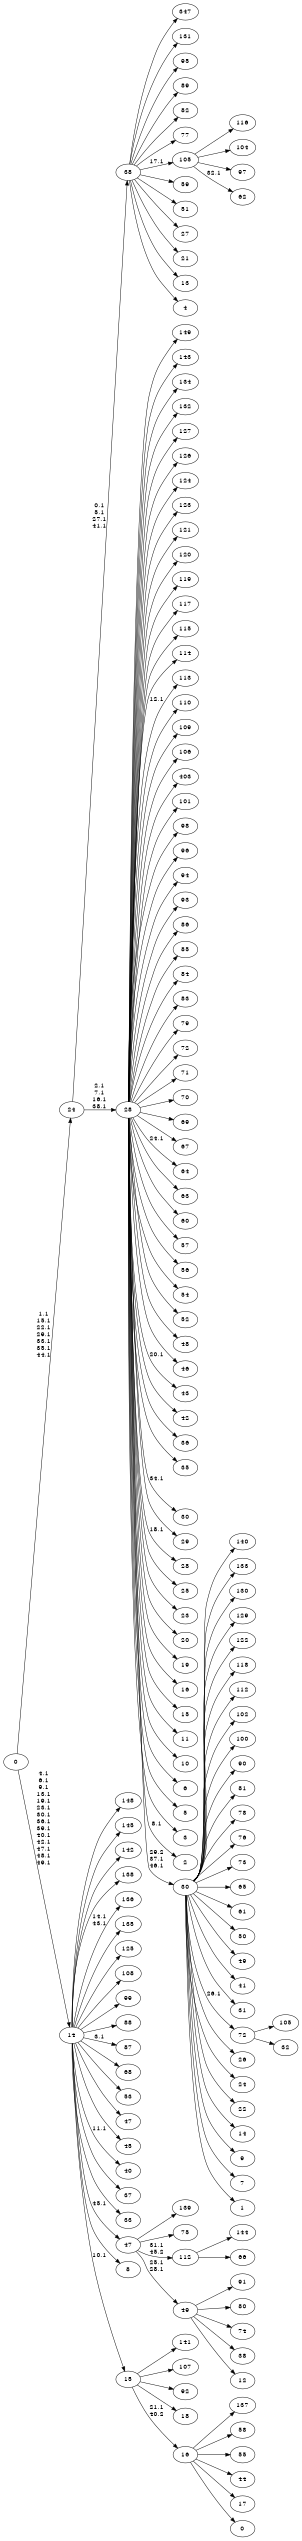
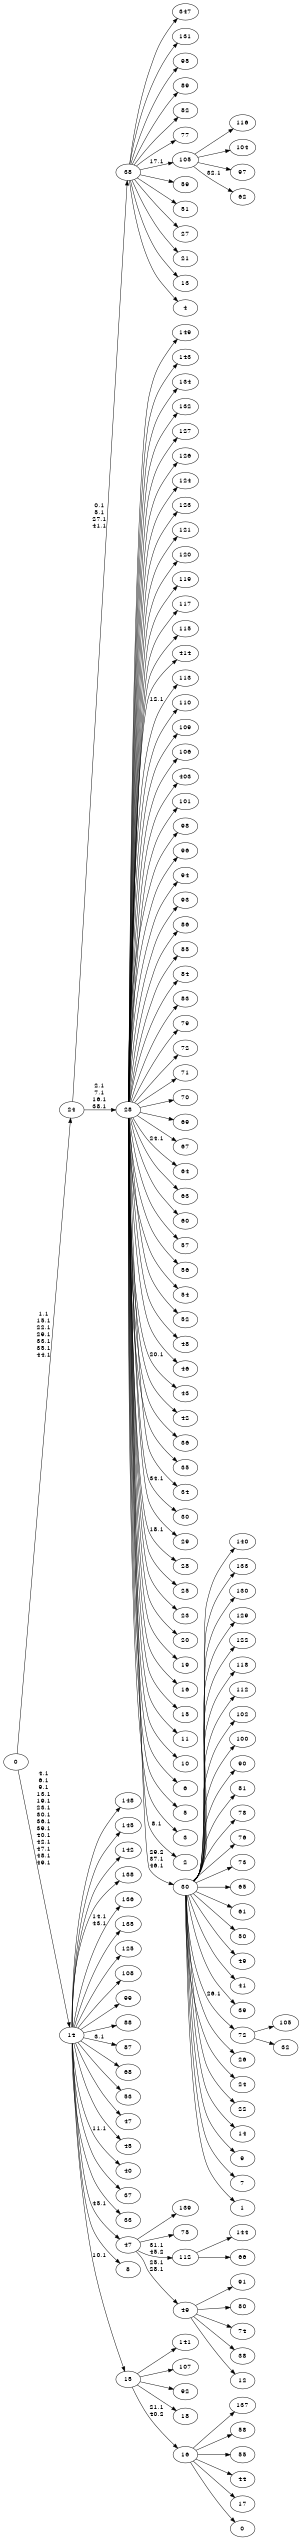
  digraph {
    rankdir=LR
    n1 [label=149]
    n2 [label=148]
    n3 [label=347]
    n4 [label=145]
    n5 [label=144]
    n6 [label=143]
    n7 [label=142]
    n8 [label=141]
    n9 [label=140]
    n10 [label=139]
    n11 [label=138]
    n12 [label=137]
    n13 [label=136]
    n14 [label=135]
    n15 [label=134]
    n16 [label=133]
    n17 [label=132]
    n18 [label=131]
    n19 [label=130]
    n20 [label=129]
    n21 [label=127]
    n22 [label=126]
    n23 [label=125]
    n24 [label=124]
    n25 [label=123]
    n26 [label=122]
    n27 [label=121]
    n28 [label=120]
    n29 [label=119]
    n30 [label=118]
    n31 [label=117]
    n32 [label=116]
    n33 [label=115]
-   n34 [label=114]
+   n34 [label=414]
    n35 [label=113]
    n36 [label=112]
    n37 [label=110]
    n38 [label=109]
    n39 [label=108]
    n40 [label=107]
    n41 [label=106]
    n42 [label=105]
    n43 [label=104]
    n44 [label=403]
    n45 [label=102]
    n46 [label=101]
    n47 [label=100]
    n48 [label=99]
    n49 [label=98]
    n50 [label=97]
    n51 [label=96]
    n52 [label=95]
    n53 [label=94]
    n54 [label=93]
    n55 [label=92]
    n56 [label=91]
    n57 [label=90]
    n58 [label=89]
    n59 [label=88]
    n60 [label=87]
    n61 [label=86]
    n62 [label=85]
    n63 [label=84]
    n64 [label=83]
    n65 [label=82]
    n66 [label=81]
    n67 [label=80]
    n68 [label=79]
    n69 [label=78]
    n70 [label=77]
    n71 [label=76]
    n72 [label=75]
    n73 [label=74]
    n74 [label=73]
    n75 [label=72]
    n76 [label=71]
    n77 [label=70]
    n78 [label=69]
    n79 [label=68]
    n80 [label=67]
    n81 [label=66]
    112
    n83 [label=65]
    n84 [label=64]
    n85 [label=63]
    n86 [label=62]
    105
    n88 [label=61]
    n89 [label=60]
    n90 [label=59]
    n91 [label=58]
    n92 [label=57]
    n93 [label=56]
    n94 [label=55]
    n95 [label=54]
    n96 [label=53]
    n97 [label=52]
    n98 [label=51]
    n99 [label=50]
    n100 [label=49]
    n101 [label=48]
    n102 [label=47]
    n103 [label=46]
    n104 [label=45]
    n105 [label=44]
    n106 [label=43]
    n107 [label=42]
    n108 [label=41]
    n109 [label=40]
-   n110 [label=31]
+   n110 [label=39]
    n111 [label=38]
    n112 [label=37]
    n113 [label=36]
    n114 [label=35]
+   n115 [label=34]
    n116 [label=33]
    n117 [label=32]
    72
    n119 [label=30]
    n120 [label=29]
    n121 [label=28]
    n122 [label=27]
    n123 [label=26]
    n124 [label=25]
    n125 [label=24]
    n126 [label=23]
    n127 [label=22]
    n128 [label=21]
    n129 [label=20]
    n130 [label=19]
    n131 [label=18]
    n132 [label=17]
    n133 [label=16]
    n134 [label=15]
    n135 [label=14]
    n136 [label=13]
    n137 [label=12]
    49
    47
    n140 [label=11]
    n141 [label=10]
    n142 [label=9]
    n143 [label=8]
    n144 [label=7]
    n145 [label=6]
    n146 [label=5]
    n147 [label=4]
    38
    n149 [label=3]
    n150 [label=2]
    n151 [label=1]
    30
    28
    24
    n155 [label=0]
    16
    15
    14
    0
    112 -> n5
    112 -> n81
    105 -> n32
    105 -> n43
    105 -> n50
    105 -> n86 [label="32,1"]
    72 -> n42
    72 -> n117
    49 -> n56
    49 -> n67
    49 -> n73
    49 -> n111
    49 -> n137
    47 -> n10
    47 -> n72
    47 -> 112 [label="31,1\n45,2"]
    47 -> 49 [label="25,1\n28,1"]
    38 -> n3
    38 -> n18
    38 -> n52
    38 -> n58
    38 -> n65
    38 -> n70
    38 -> 105 [label="17,1"]
    38 -> n90
    38 -> n98
    38 -> n122
    38 -> n128
    38 -> n136
    38 -> n147
    30 -> n9
    30 -> n16
    30 -> n19
    30 -> n20
    30 -> n26
    30 -> n30
    30 -> n36
    30 -> n45
    30 -> n47
    30 -> n57
    30 -> n66
    30 -> n69
    30 -> n71
    30 -> n74
    30 -> n83
    30 -> n88
    30 -> n99
    30 -> n100
    30 -> n108
    30 -> n110
    30 -> 72 [label="26,1"]
    30 -> n123
    30 -> n125
    30 -> n127
    30 -> n135
    30 -> n142
    30 -> n144
    30 -> n151
    28 -> n1
    28 -> n6
    28 -> n15
    28 -> n17
    28 -> n21
    28 -> n22
    28 -> n24
    28 -> n25
    28 -> n27
    28 -> n28
    28 -> n29
    28 -> n31
    28 -> n33
    28 -> n34
    28 -> n35 [label="12,1"]
    28 -> n37
    28 -> n38
    28 -> n41
    28 -> n44
    28 -> n46
    28 -> n49
    28 -> n51
    28 -> n53
    28 -> n54
    28 -> n61
    28 -> n62
    28 -> n63
    28 -> n64
    28 -> n68
    28 -> n75
    28 -> n76
    28 -> n77
    28 -> n78
    28 -> n80
    28 -> n84 [label="24,1"]
    28 -> n85
    28 -> n89
    28 -> n92
    28 -> n93
    28 -> n95
    28 -> n97
    28 -> n101
    28 -> n103
    28 -> n106 [label="20,1"]
    28 -> n107
    28 -> n113
    28 -> n114
+   28 -> n115
    28 -> n119 [label="34,1"]
    28 -> n120
    28 -> n121 [label="18,1"]
    28 -> n124
    28 -> n126
    28 -> n129
    28 -> n130
    28 -> n133
    28 -> n134
    28 -> n140
    28 -> n141
    28 -> n145
    28 -> n146
    28 -> n149
    28 -> n150 [label="8,1"]
    28 -> 30 [label="29,2\n37,1\n46,1"]
    24 -> 38 [label="0,1\n5,1\n27,1\n41,1"]
    24 -> 28 [label="2,1\n7,1\n16,1\n38,1"]
    16 -> n12
    16 -> n91
    16 -> n94
    16 -> n105
    16 -> n132
    16 -> n155
    15 -> n8
    15 -> n40
    15 -> n55
    15 -> n131
    15 -> 16 [label="21,1\n40,2"]
    14 -> n2
    14 -> n4
    14 -> n7
    14 -> n11
    14 -> n13 [label="14,1\n43,1"]
    14 -> n14
    14 -> n23
    14 -> n39
    14 -> n48
    14 -> n59
    14 -> n60 [label="3,1"]
    14 -> n79
    14 -> n96
    14 -> n102
    14 -> n104
    14 -> n109 [label="11,1"]
    14 -> n112
    14 -> n116
    14 -> 47 [label="45,1"]
    14 -> n143
    14 -> 15 [label="10,1"]
    0 -> 24 [label="1,1\n15,1\n22,1\n29,1\n33,1\n35,1\n44,1"]
    0 -> 14 [label="4,1\n6,1\n9,1\n13,1\n19,1\n23,1\n30,1\n36,1\n39,1\n40,1\n42,1\n47,1\n48,1\n49,1"]
  }
